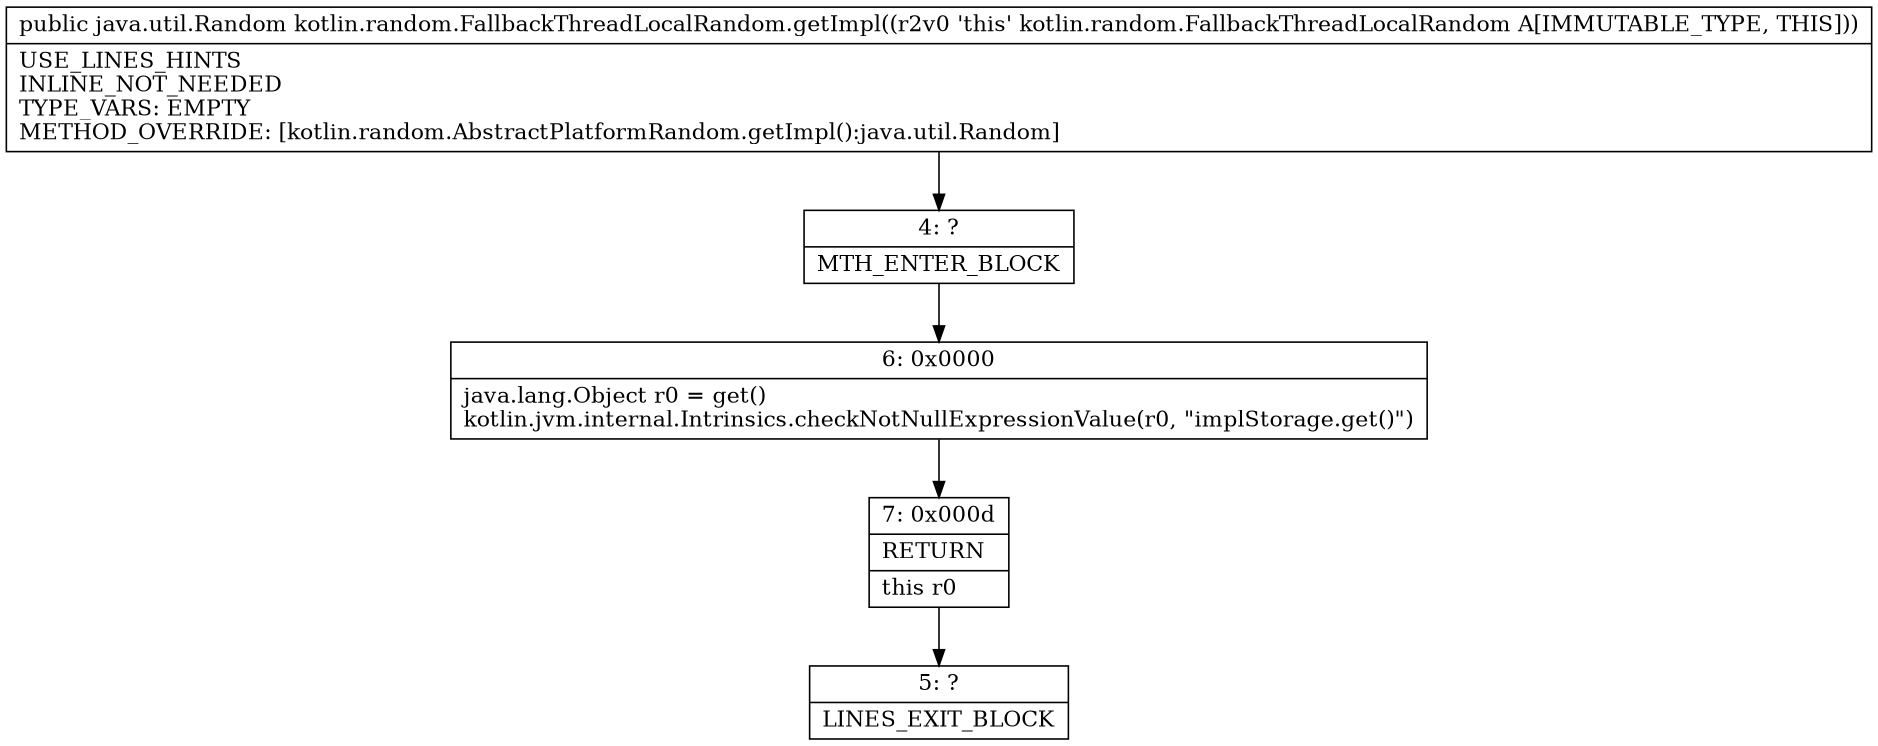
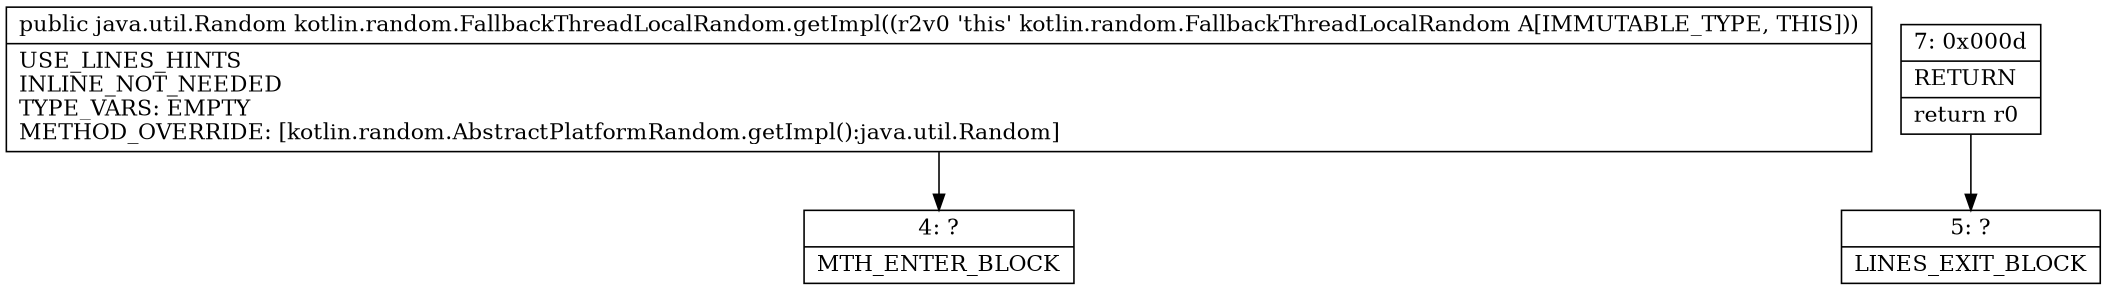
  digraph {
    node [shape=record]
    n1 [label="{4\:\ ?|MTH_ENTER_BLOCK\l}"]
-   n2 [label="{6\:\ 0x0000|java.lang.Object r0 = get()\lkotlin.jvm.internal.Intrinsics.checkNotNullExpressionValue(r0, \"implStorage.get()\")\l}"]
-   n3 [label="{7\:\ 0x000d|RETURN\l|this r0\l}"]
+   n3 [label="{7\:\ 0x000d|RETURN\l|return r0\l}"]
    n4 [label="{5\:\ ?|LINES_EXIT_BLOCK\l}"]
    n5 [label="{public java.util.Random kotlin.random.FallbackThreadLocalRandom.getImpl((r2v0 'this' kotlin.random.FallbackThreadLocalRandom A[IMMUTABLE_TYPE, THIS]))  | USE_LINES_HINTS\lINLINE_NOT_NEEDED\lTYPE_VARS: EMPTY\lMETHOD_OVERRIDE: [kotlin.random.AbstractPlatformRandom.getImpl():java.util.Random]\l}"]
-   n1 -> n2
-   n2 -> n3
    n3 -> n4
    n5 -> n1
  }
